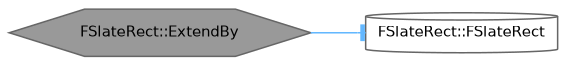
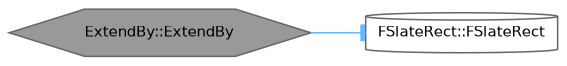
  digraph {
    rankdir=LR
    fontname="DejaVu Sans"
    node [color=gray40 fontname="DejaVu Sans" fontsize=10 style=filled]
-   n1 [fillcolor=grey60 fontcolor=black height=0.2 label="FSlateRect::ExtendBy" shape=hexagon width=0.4]
+   n1 [fillcolor=grey60 fontcolor=black height=0.2 label="ExtendBy::ExtendBy" shape=hexagon width=0.4]
    n2 [fillcolor=white height=0.2 label="FSlateRect::FSlateRect" shape=cylinder width=0.4]
    n1 -> n2 [color=steelblue1 fontname="DejaVu Sans" fontsize=10 labelfontname=Helvetica labelfontsize=10 style=solid arrowhead=tee]
  }
